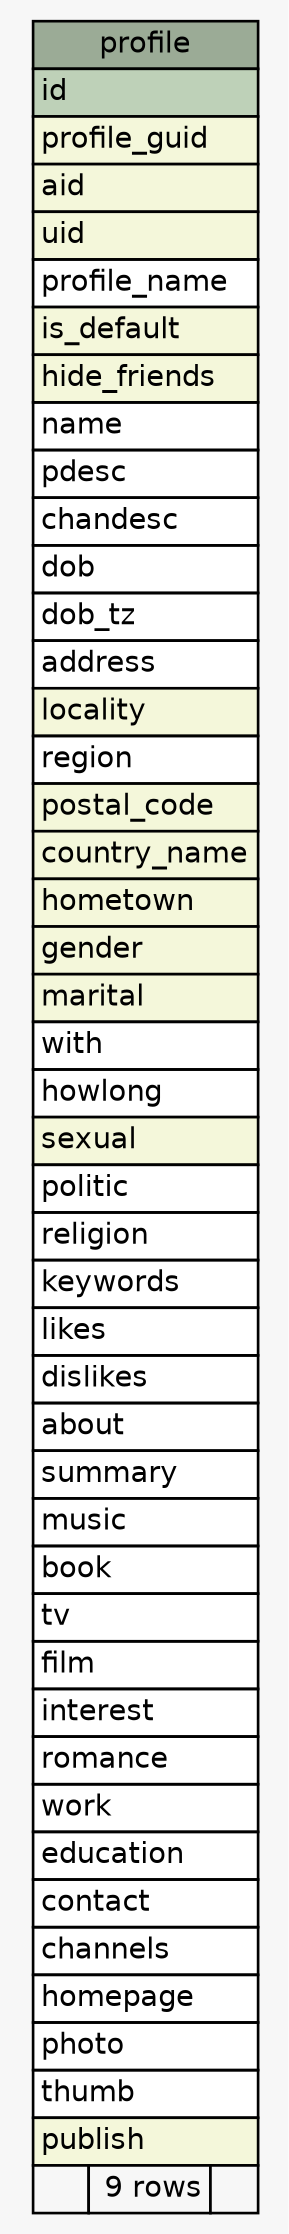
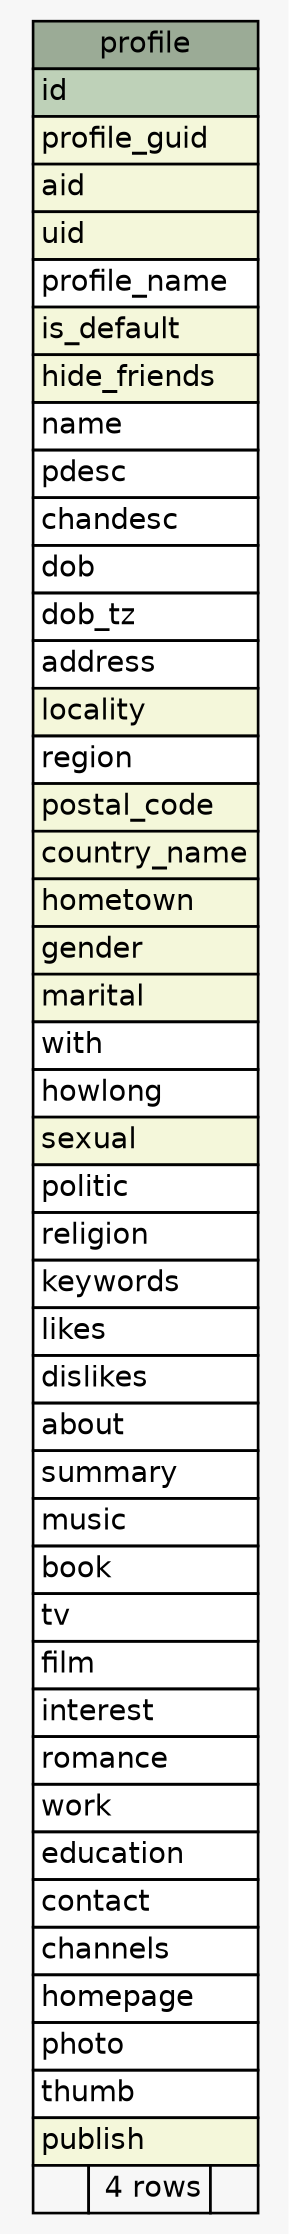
  digraph {
    bgcolor="#f7f7f7"
    fontname=Helvetica
    fontsize=11
    nodesep=0.18
    rankdir=TB
    ranksep=0.46
-   n1 [fontname=Helvetica fontsize=11 label=<     <TABLE BORDER="0" CELLBORDER="1" CELLSPACING="0" BGCOLOR="#ffffff">       <TR><TD COLSPAN="3" BGCOLOR="#9bab96" ALIGN="CENTER">profile</TD></TR>       <TR><TD PORT="id" COLSPAN="3" BGCOLOR="#bed1b8" ALIGN="LEFT">id</TD></TR>       <TR><TD PORT="profile_guid" COLSPAN="3" BGCOLOR="#f4f7da" ALIGN="LEFT">profile_guid</TD></TR>       <TR><TD PORT="aid" COLSPAN="3" BGCOLOR="#f4f7da" ALIGN="LEFT">aid</TD></TR>       <TR><TD PORT="uid" COLSPAN="3" BGCOLOR="#f4f7da" ALIGN="LEFT">uid</TD></TR>       <TR><TD PORT="profile_name" COLSPAN="3" ALIGN="LEFT">profile_name</TD></TR>       <TR><TD PORT="is_default" COLSPAN="3" BGCOLOR="#f4f7da" ALIGN="LEFT">is_default</TD></TR>       <TR><TD PORT="hide_friends" COLSPAN="3" BGCOLOR="#f4f7da" ALIGN="LEFT">hide_friends</TD></TR>       <TR><TD PORT="name" COLSPAN="3" ALIGN="LEFT">name</TD></TR>       <TR><TD PORT="pdesc" COLSPAN="3" ALIGN="LEFT">pdesc</TD></TR>       <TR><TD PORT="chandesc" COLSPAN="3" ALIGN="LEFT">chandesc</TD></TR>       <TR><TD PORT="dob" COLSPAN="3" ALIGN="LEFT">dob</TD></TR>       <TR><TD PORT="dob_tz" COLSPAN="3" ALIGN="LEFT">dob_tz</TD></TR>       <TR><TD PORT="address" COLSPAN="3" ALIGN="LEFT">address</TD></TR>       <TR><TD PORT="locality" COLSPAN="3" BGCOLOR="#f4f7da" ALIGN="LEFT">locality</TD></TR>       <TR><TD PORT="region" COLSPAN="3" ALIGN="LEFT">region</TD></TR>       <TR><TD PORT="postal_code" COLSPAN="3" BGCOLOR="#f4f7da" ALIGN="LEFT">postal_code</TD></TR>       <TR><TD PORT="country_name" COLSPAN="3" BGCOLOR="#f4f7da" ALIGN="LEFT">country_name</TD></TR>       <TR><TD PORT="hometown" COLSPAN="3" BGCOLOR="#f4f7da" ALIGN="LEFT">hometown</TD></TR>       <TR><TD PORT="gender" COLSPAN="3" BGCOLOR="#f4f7da" ALIGN="LEFT">gender</TD></TR>       <TR><TD PORT="marital" COLSPAN="3" BGCOLOR="#f4f7da" ALIGN="LEFT">marital</TD></TR>       <TR><TD PORT="with" COLSPAN="3" ALIGN="LEFT">with</TD></TR>       <TR><TD PORT="howlong" COLSPAN="3" ALIGN="LEFT">howlong</TD></TR>       <TR><TD PORT="sexual" COLSPAN="3" BGCOLOR="#f4f7da" ALIGN="LEFT">sexual</TD></TR>       <TR><TD PORT="politic" COLSPAN="3" ALIGN="LEFT">politic</TD></TR>       <TR><TD PORT="religion" COLSPAN="3" ALIGN="LEFT">religion</TD></TR>       <TR><TD PORT="keywords" COLSPAN="3" ALIGN="LEFT">keywords</TD></TR>       <TR><TD PORT="likes" COLSPAN="3" ALIGN="LEFT">likes</TD></TR>       <TR><TD PORT="dislikes" COLSPAN="3" ALIGN="LEFT">dislikes</TD></TR>       <TR><TD PORT="about" COLSPAN="3" ALIGN="LEFT">about</TD></TR>       <TR><TD PORT="summary" COLSPAN="3" ALIGN="LEFT">summary</TD></TR>       <TR><TD PORT="music" COLSPAN="3" ALIGN="LEFT">music</TD></TR>       <TR><TD PORT="book" COLSPAN="3" ALIGN="LEFT">book</TD></TR>       <TR><TD PORT="tv" COLSPAN="3" ALIGN="LEFT">tv</TD></TR>       <TR><TD PORT="film" COLSPAN="3" ALIGN="LEFT">film</TD></TR>       <TR><TD PORT="interest" COLSPAN="3" ALIGN="LEFT">interest</TD></TR>       <TR><TD PORT="romance" COLSPAN="3" ALIGN="LEFT">romance</TD></TR>       <TR><TD PORT="work" COLSPAN="3" ALIGN="LEFT">work</TD></TR>       <TR><TD PORT="education" COLSPAN="3" ALIGN="LEFT">education</TD></TR>       <TR><TD PORT="contact" COLSPAN="3" ALIGN="LEFT">contact</TD></TR>       <TR><TD PORT="channels" COLSPAN="3" ALIGN="LEFT">channels</TD></TR>       <TR><TD PORT="homepage" COLSPAN="3" ALIGN="LEFT">homepage</TD></TR>       <TR><TD PORT="photo" COLSPAN="3" ALIGN="LEFT">photo</TD></TR>       <TR><TD PORT="thumb" COLSPAN="3" ALIGN="LEFT">thumb</TD></TR>       <TR><TD PORT="publish" COLSPAN="3" BGCOLOR="#f4f7da" ALIGN="LEFT">publish</TD></TR>       <TR><TD ALIGN="LEFT" BGCOLOR="#f7f7f7">  </TD><TD ALIGN="RIGHT" BGCOLOR="#f7f7f7">9 rows</TD><TD ALIGN="RIGHT" BGCOLOR="#f7f7f7">  </TD></TR>     </TABLE>> shape=plaintext]
+   n1 [fontname=Helvetica fontsize=11 label=<     <TABLE BORDER="0" CELLBORDER="1" CELLSPACING="0" BGCOLOR="#ffffff">       <TR><TD COLSPAN="3" BGCOLOR="#9bab96" ALIGN="CENTER">profile</TD></TR>       <TR><TD PORT="id" COLSPAN="3" BGCOLOR="#bed1b8" ALIGN="LEFT">id</TD></TR>       <TR><TD PORT="profile_guid" COLSPAN="3" BGCOLOR="#f4f7da" ALIGN="LEFT">profile_guid</TD></TR>       <TR><TD PORT="aid" COLSPAN="3" BGCOLOR="#f4f7da" ALIGN="LEFT">aid</TD></TR>       <TR><TD PORT="uid" COLSPAN="3" BGCOLOR="#f4f7da" ALIGN="LEFT">uid</TD></TR>       <TR><TD PORT="profile_name" COLSPAN="3" ALIGN="LEFT">profile_name</TD></TR>       <TR><TD PORT="is_default" COLSPAN="3" BGCOLOR="#f4f7da" ALIGN="LEFT">is_default</TD></TR>       <TR><TD PORT="hide_friends" COLSPAN="3" BGCOLOR="#f4f7da" ALIGN="LEFT">hide_friends</TD></TR>       <TR><TD PORT="name" COLSPAN="3" ALIGN="LEFT">name</TD></TR>       <TR><TD PORT="pdesc" COLSPAN="3" ALIGN="LEFT">pdesc</TD></TR>       <TR><TD PORT="chandesc" COLSPAN="3" ALIGN="LEFT">chandesc</TD></TR>       <TR><TD PORT="dob" COLSPAN="3" ALIGN="LEFT">dob</TD></TR>       <TR><TD PORT="dob_tz" COLSPAN="3" ALIGN="LEFT">dob_tz</TD></TR>       <TR><TD PORT="address" COLSPAN="3" ALIGN="LEFT">address</TD></TR>       <TR><TD PORT="locality" COLSPAN="3" BGCOLOR="#f4f7da" ALIGN="LEFT">locality</TD></TR>       <TR><TD PORT="region" COLSPAN="3" ALIGN="LEFT">region</TD></TR>       <TR><TD PORT="postal_code" COLSPAN="3" BGCOLOR="#f4f7da" ALIGN="LEFT">postal_code</TD></TR>       <TR><TD PORT="country_name" COLSPAN="3" BGCOLOR="#f4f7da" ALIGN="LEFT">country_name</TD></TR>       <TR><TD PORT="hometown" COLSPAN="3" BGCOLOR="#f4f7da" ALIGN="LEFT">hometown</TD></TR>       <TR><TD PORT="gender" COLSPAN="3" BGCOLOR="#f4f7da" ALIGN="LEFT">gender</TD></TR>       <TR><TD PORT="marital" COLSPAN="3" BGCOLOR="#f4f7da" ALIGN="LEFT">marital</TD></TR>       <TR><TD PORT="with" COLSPAN="3" ALIGN="LEFT">with</TD></TR>       <TR><TD PORT="howlong" COLSPAN="3" ALIGN="LEFT">howlong</TD></TR>       <TR><TD PORT="sexual" COLSPAN="3" BGCOLOR="#f4f7da" ALIGN="LEFT">sexual</TD></TR>       <TR><TD PORT="politic" COLSPAN="3" ALIGN="LEFT">politic</TD></TR>       <TR><TD PORT="religion" COLSPAN="3" ALIGN="LEFT">religion</TD></TR>       <TR><TD PORT="keywords" COLSPAN="3" ALIGN="LEFT">keywords</TD></TR>       <TR><TD PORT="likes" COLSPAN="3" ALIGN="LEFT">likes</TD></TR>       <TR><TD PORT="dislikes" COLSPAN="3" ALIGN="LEFT">dislikes</TD></TR>       <TR><TD PORT="about" COLSPAN="3" ALIGN="LEFT">about</TD></TR>       <TR><TD PORT="summary" COLSPAN="3" ALIGN="LEFT">summary</TD></TR>       <TR><TD PORT="music" COLSPAN="3" ALIGN="LEFT">music</TD></TR>       <TR><TD PORT="book" COLSPAN="3" ALIGN="LEFT">book</TD></TR>       <TR><TD PORT="tv" COLSPAN="3" ALIGN="LEFT">tv</TD></TR>       <TR><TD PORT="film" COLSPAN="3" ALIGN="LEFT">film</TD></TR>       <TR><TD PORT="interest" COLSPAN="3" ALIGN="LEFT">interest</TD></TR>       <TR><TD PORT="romance" COLSPAN="3" ALIGN="LEFT">romance</TD></TR>       <TR><TD PORT="work" COLSPAN="3" ALIGN="LEFT">work</TD></TR>       <TR><TD PORT="education" COLSPAN="3" ALIGN="LEFT">education</TD></TR>       <TR><TD PORT="contact" COLSPAN="3" ALIGN="LEFT">contact</TD></TR>       <TR><TD PORT="channels" COLSPAN="3" ALIGN="LEFT">channels</TD></TR>       <TR><TD PORT="homepage" COLSPAN="3" ALIGN="LEFT">homepage</TD></TR>       <TR><TD PORT="photo" COLSPAN="3" ALIGN="LEFT">photo</TD></TR>       <TR><TD PORT="thumb" COLSPAN="3" ALIGN="LEFT">thumb</TD></TR>       <TR><TD PORT="publish" COLSPAN="3" BGCOLOR="#f4f7da" ALIGN="LEFT">publish</TD></TR>       <TR><TD ALIGN="LEFT" BGCOLOR="#f7f7f7">  </TD><TD ALIGN="RIGHT" BGCOLOR="#f7f7f7">4 rows</TD><TD ALIGN="RIGHT" BGCOLOR="#f7f7f7">  </TD></TR>     </TABLE>> shape=plaintext]
  }
